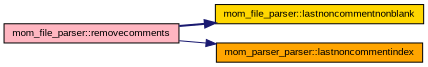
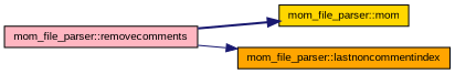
  digraph {
    fontname="Liberation Sans"
    rankdir=LR
    node [color=black fontname="Liberation Sans" fontsize=10 shape=record style=filled]
    edge [color=midnightblue fontname="Liberation Sans" fontsize=10 labelfontname=Helvetica labelfontsize=10]
    n1 [fillcolor=lightpink fontcolor=black height=0.2 label="mom_file_parser::removecomments" width=0.4]
-   n2 [fillcolor=gold height=0.2 label="mom_file_parser::lastnoncommentnonblank" width=0.4]
-   n3 [fillcolor=orange height=0.2 label="mom_parser_parser::lastnoncommentindex" width=0.4]
+   n2 [fillcolor=gold height=0.2 label="mom_file_parser::mom" width=0.4]
+   n3 [fillcolor=orange height=0.2 label="mom_file_parser::lastnoncommentindex" width=0.4]
    n1 -> n2 [style=bold]
    n1 -> n3 [style=solid]
  }
